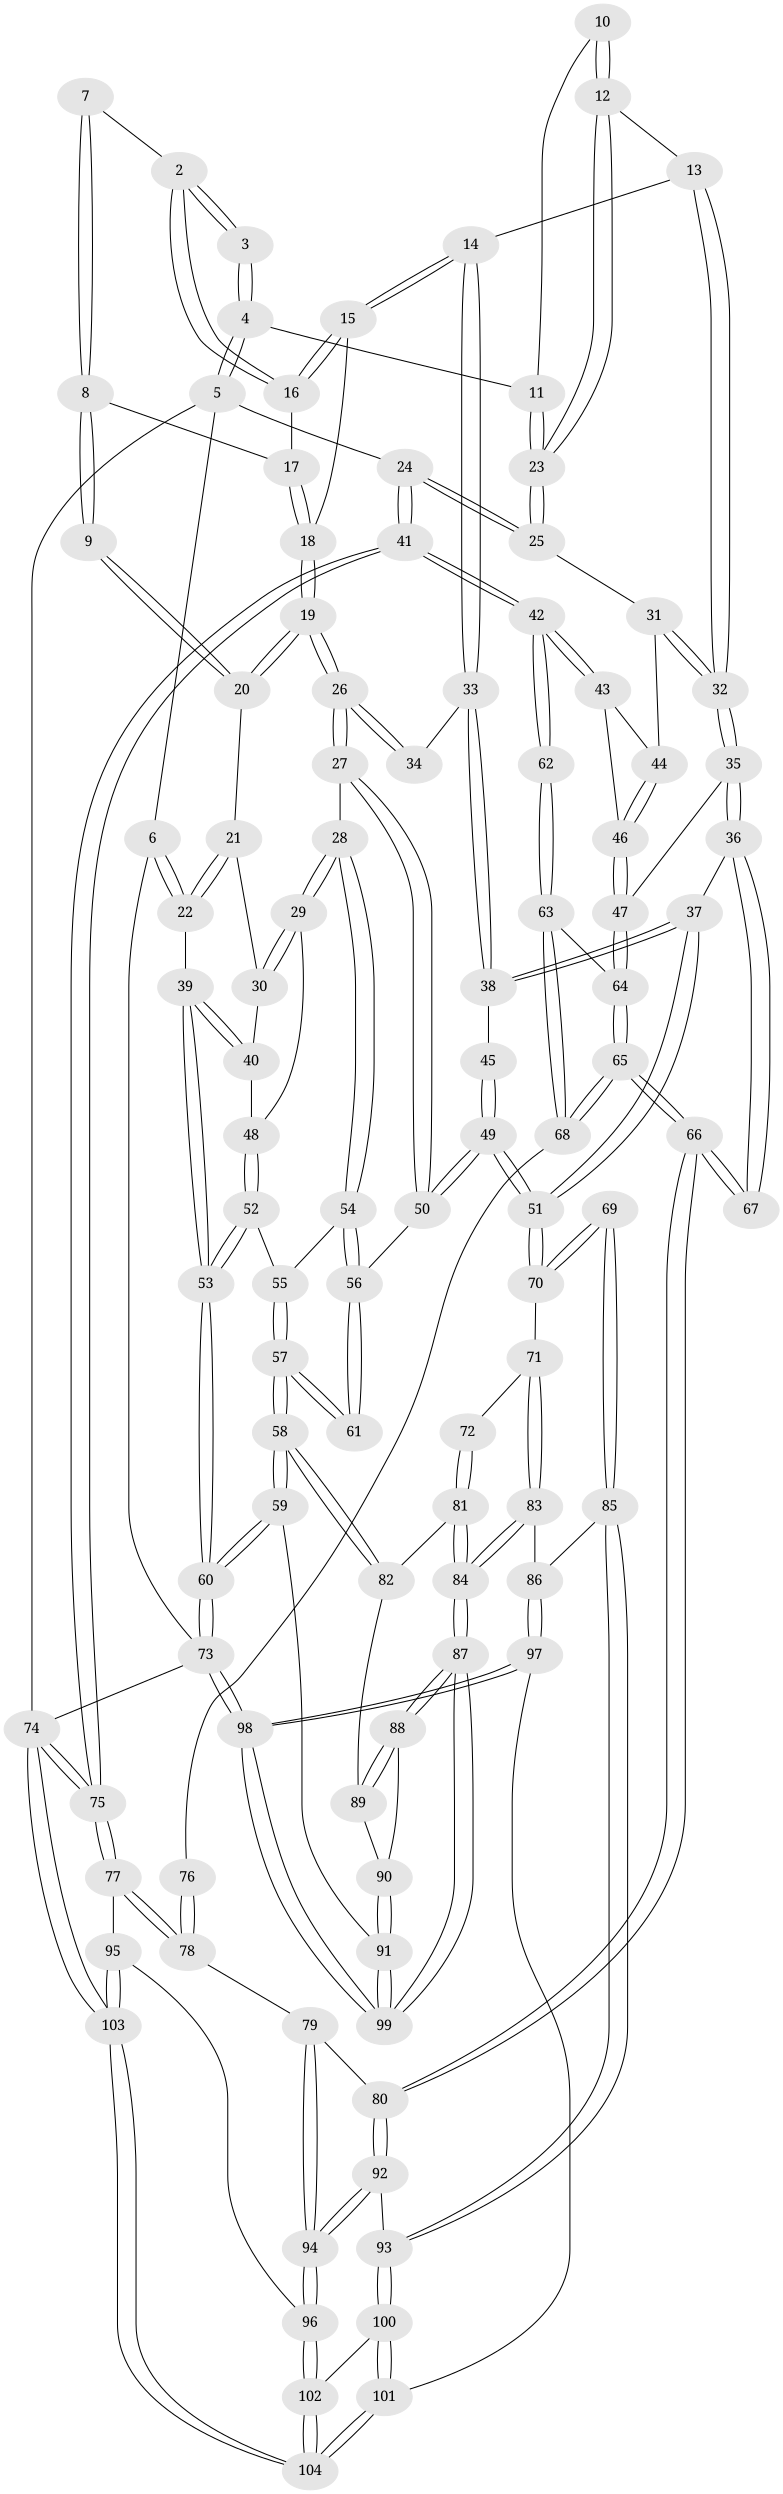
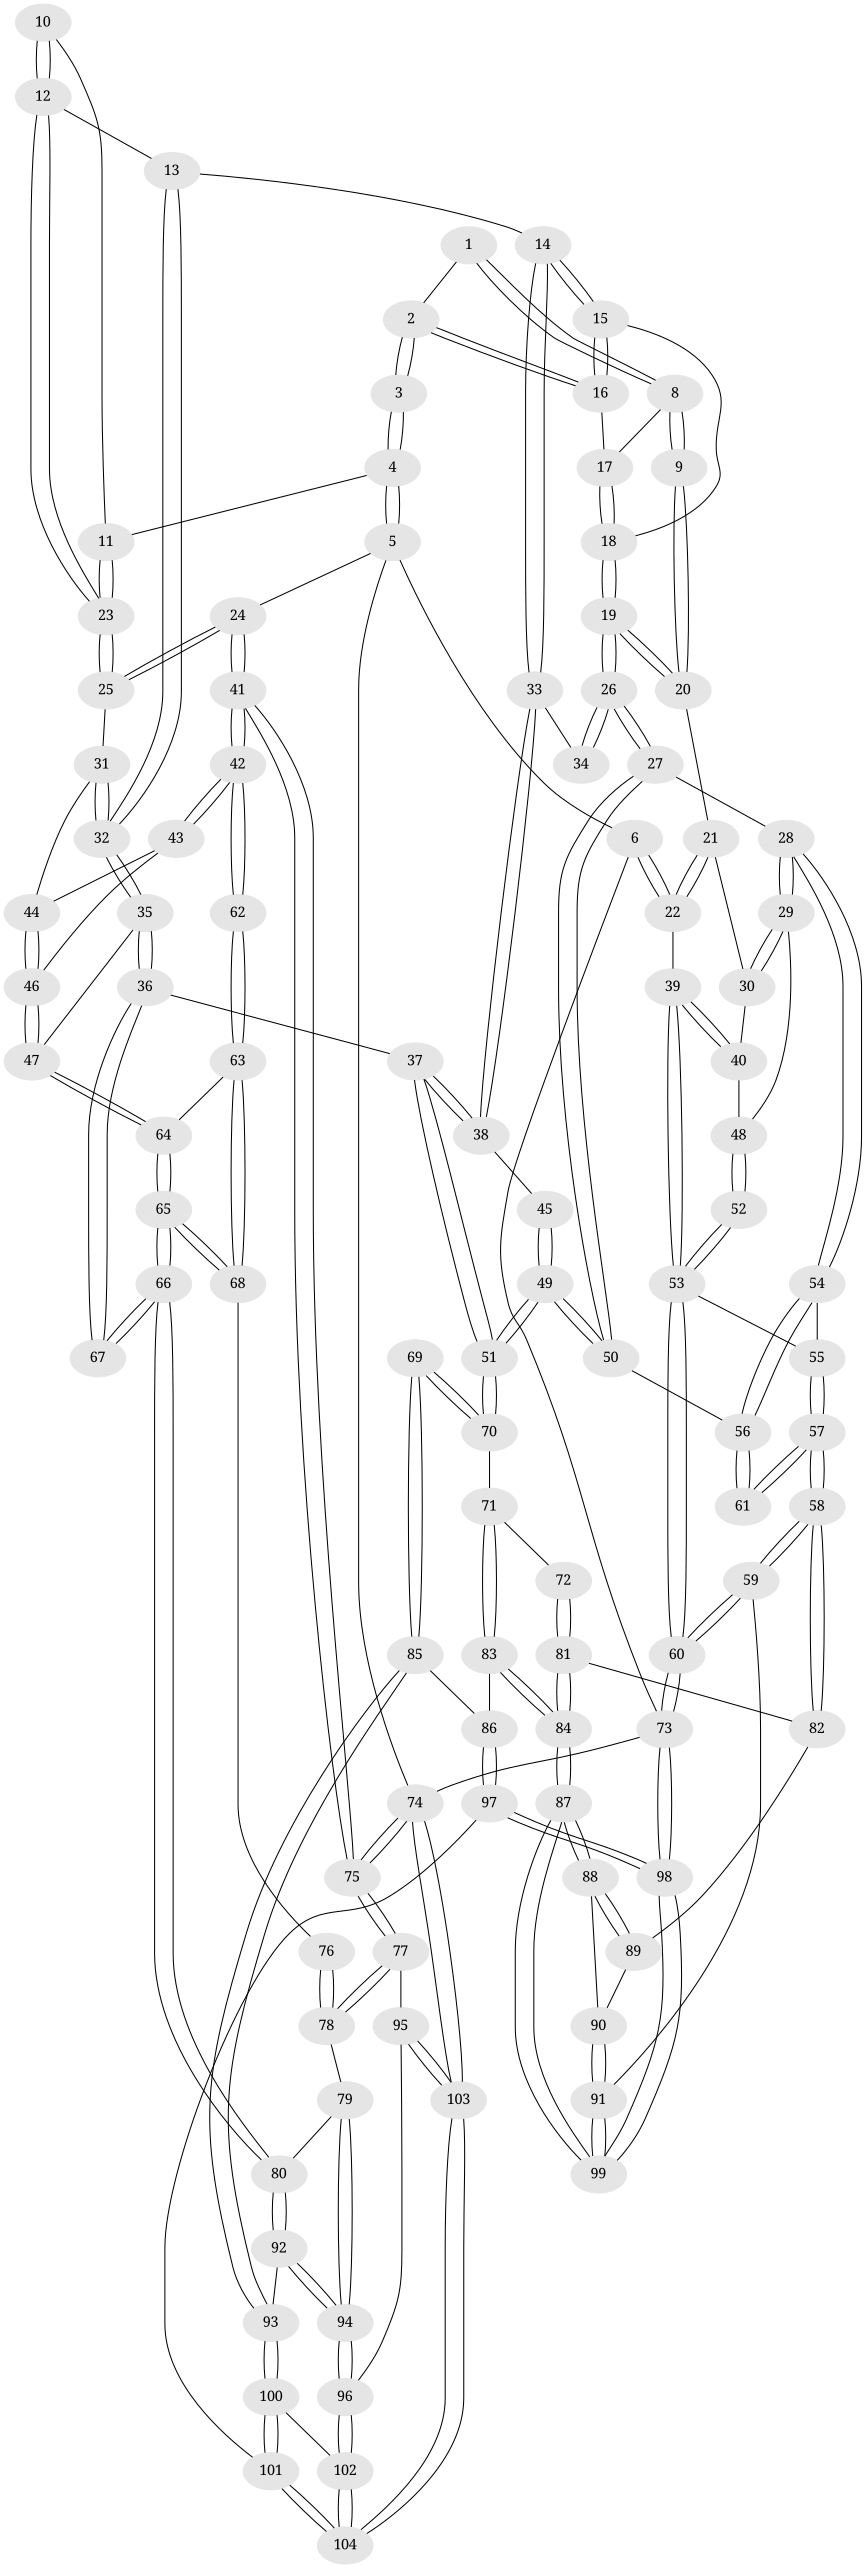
  graph {
    fontname="Noto Serif"
    node [color=gray90 fontname="Noto Serif" style=filled]
    edge [fontname="Noto Serif"]
-   1 [label=7]
+   1
    2
    8
    3
    16
    9
    17
    4
    5
    11
    6
    24
    74
    23
    22
    73
    25
    41
    75
    103
    39
    98
    20
    18
    21
    10
    12
    13
    14
    32
    15
    33
    35
    34
    38
    19
    26
    27
    30
    40
    53
    31
    42
    44
    28
    50
    29
    54
    56
    48
    55
    52
    46
    36
    47
    45
    49
    37
    67
    64
    51
    70
    60
    43
    62
    77
    63
    65
    61
    71
    57
    58
    59
    82
    91
    89
    99
    72
    81
    68
    76
    66
    80
    92
    69
    85
    78
    86
    93
    83
    84
    104
    95
    79
    96
    94
    87
    90
    97
    88
    100
    101
    102
    1 -- 2
    1 -- 8
    1 -- 8
    2 -- 3
    2 -- 3
    2 -- 16
    2 -- 16
    8 -- 9
    8 -- 9
    8 -- 17
    3 -- 4
    3 -- 4
    16 -- 17
    9 -- 20
    9 -- 20
    17 -- 18
    17 -- 18
    4 -- 5
    4 -- 5
    4 -- 11
    5 -- 6
    5 -- 24
    5 -- 74
    11 -- 23
    11 -- 23
    6 -- 22
    6 -- 22
    6 -- 73
    24 -- 25
    24 -- 25
    24 -- 41
    24 -- 41
    74 -- 75
    74 -- 75
    74 -- 103
    74 -- 103
    23 -- 25
    23 -- 25
    22 -- 39
    73 -- 74
    73 -- 98
    73 -- 98
    25 -- 31
    41 -- 75
    41 -- 75
    41 -- 42
    41 -- 42
    75 -- 77
    75 -- 77
    103 -- 104
    103 -- 104
    39 -- 40
    39 -- 40
    39 -- 53
    39 -- 53
    98 -- 99
    98 -- 99
    20 -- 21
    18 -- 19
    18 -- 19
    21 -- 22
    21 -- 22
    21 -- 30
    10 -- 11
    10 -- 12
    10 -- 12
    12 -- 23
    12 -- 23
    12 -- 13
    13 -- 14
    13 -- 32
    13 -- 32
    14 -- 15
    14 -- 15
    14 -- 33
    14 -- 33
    32 -- 35
    32 -- 35
    15 -- 16
    15 -- 16
    15 -- 18
    33 -- 34
    33 -- 38
    33 -- 38
    35 -- 36
    35 -- 36
    35 -- 47
    38 -- 45
    19 -- 20
    19 -- 20
    19 -- 26
    19 -- 26
    26 -- 34
    26 -- 34
    26 -- 27
    26 -- 27
    27 -- 28
    27 -- 50
    27 -- 50
    30 -- 40
    40 -- 48
    53 -- 60
    53 -- 60
    31 -- 32
    31 -- 32
    31 -- 44
    42 -- 43
    42 -- 43
    42 -- 62
    42 -- 62
    44 -- 46
    44 -- 46
    28 -- 29
    28 -- 29
    28 -- 54
    28 -- 54
    50 -- 56
    29 -- 30
    29 -- 30
    29 -- 48
    54 -- 56
    54 -- 56
    54 -- 55
    56 -- 61
    56 -- 61
    48 -- 52
    48 -- 52
    55 -- 57
    55 -- 57
    52 -- 53
    52 -- 53
-   52 -- 55
+   53 -- 55
    46 -- 47
    46 -- 47
    36 -- 37
    36 -- 67
    36 -- 67
    47 -- 64
    47 -- 64
    45 -- 49
    45 -- 49
    49 -- 50
    49 -- 50
    49 -- 51
    49 -- 51
    37 -- 38
    37 -- 38
    37 -- 51
    37 -- 51
    64 -- 65
    64 -- 65
    51 -- 70
    51 -- 70
    70 -- 71
    60 -- 73
    60 -- 73
    43 -- 44
    43 -- 46
    62 -- 63
    62 -- 63
    77 -- 78
    77 -- 78
    77 -- 95
    63 -- 64
    63 -- 68
    63 -- 68
    65 -- 68
    65 -- 68
    65 -- 66
    65 -- 66
    71 -- 72
    71 -- 83
    71 -- 83
    57 -- 61
    57 -- 61
    57 -- 58
    57 -- 58
    58 -- 59
    58 -- 59
    58 -- 82
    58 -- 82
    59 -- 60
    59 -- 60
    59 -- 91
    82 -- 89
    91 -- 99
    91 -- 99
    89 -- 90
    72 -- 81
    72 -- 81
    81 -- 82
    81 -- 84
    81 -- 84
    68 -- 76
    76 -- 78
    76 -- 78
    66 -- 67
    66 -- 67
    66 -- 80
    66 -- 80
    80 -- 92
    80 -- 92
    92 -- 93
    92 -- 94
    92 -- 94
    69 -- 70
    69 -- 70
    69 -- 85
    69 -- 85
    85 -- 86
    85 -- 93
    85 -- 93
    78 -- 79
    86 -- 97
    86 -- 97
    93 -- 100
    93 -- 100
    83 -- 86
    83 -- 84
    83 -- 84
    84 -- 87
    84 -- 87
    95 -- 103
    95 -- 103
    95 -- 96
    79 -- 80
    79 -- 94
    79 -- 94
    96 -- 102
    96 -- 102
    94 -- 96
    94 -- 96
    87 -- 99
    87 -- 99
    87 -- 88
    87 -- 88
    90 -- 91
    90 -- 91
    97 -- 98
    97 -- 98
    97 -- 101
    88 -- 89
    88 -- 89
    88 -- 90
    100 -- 101
    100 -- 101
    100 -- 102
    101 -- 104
    101 -- 104
    102 -- 104
    102 -- 104
  }
